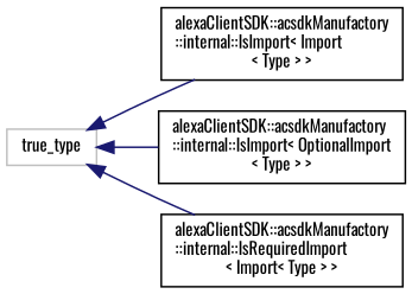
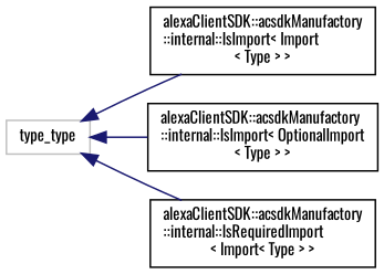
  digraph {
    rankdir=LR
    fontname=Oswald
    node [color=black fillcolor=white fontname=Oswald fontsize=10 shape=record style=filled]
    edge [color=midnightblue dir=back fontname=Oswald fontsize=10 labelfontname=Helvetica labelfontsize=10 style=solid]
-   n1 [color=grey75 height=0.2 label=true_type width=0.4]
+   n1 [color=grey75 height=0.2 label=type_type width=0.4]
    n2 [height=0.2 label="alexaClientSDK::acsdkManufactory\l::internal::IsImport\< Import\l\< Type \> \>" width=0.4]
    n3 [height=0.2 label="alexaClientSDK::acsdkManufactory\l::internal::IsImport\< OptionalImport\l\< Type \> \>" width=0.4]
    n4 [height=0.2 label="alexaClientSDK::acsdkManufactory\l::internal::IsRequiredImport\l\< Import\< Type \> \>" width=0.4]
    n1 -> n2
    n1 -> n3
    n1 -> n4
  }
